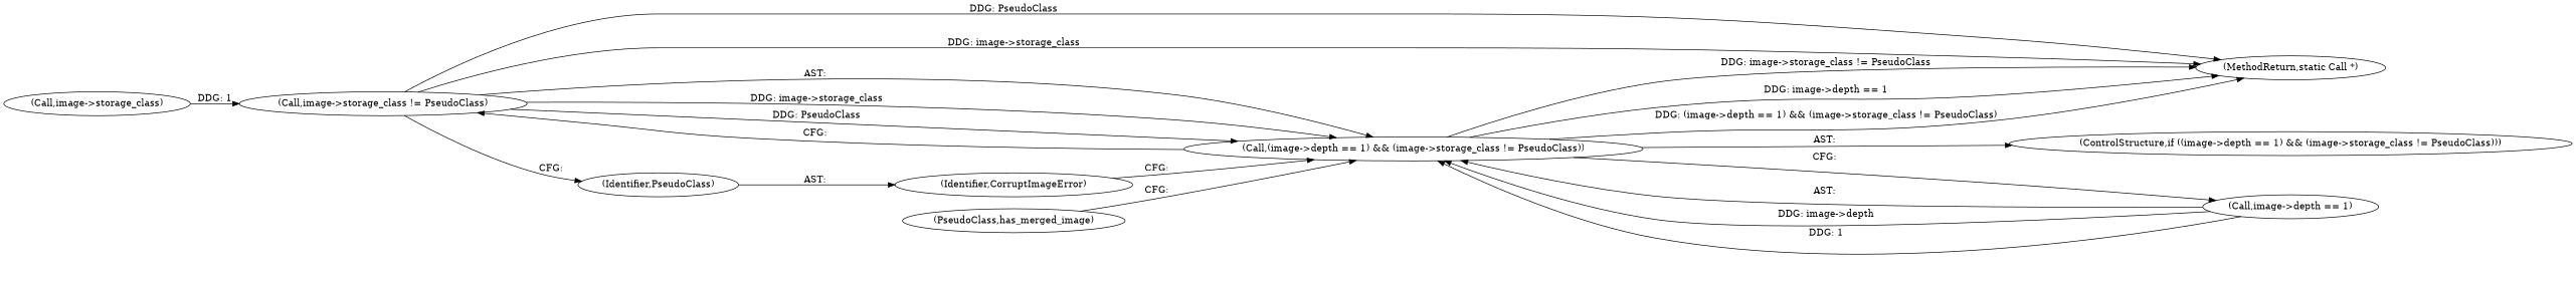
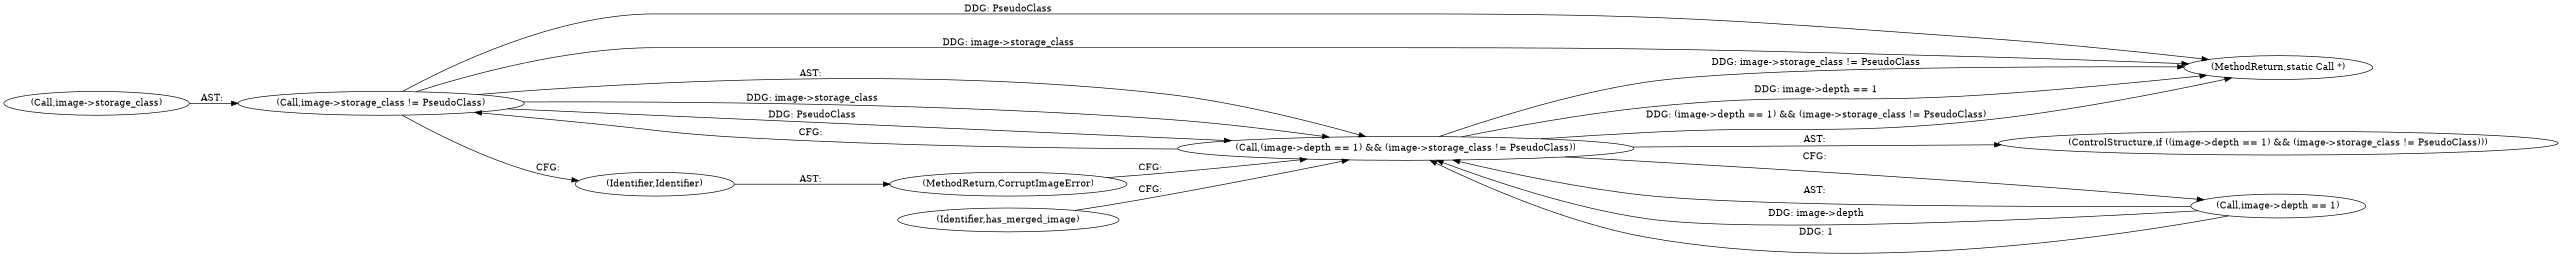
  digraph {
    rankdir=LR
    n1 [label="(Call,image->storage_class != PseudoClass)"]
    n2 [label="(Call,(image->depth == 1) && (image->storage_class != PseudoClass))"]
    n3 [label="(MethodReturn,static Call *)"]
-   n4 [label="(Identifier,PseudoClass)"]
+   n4 [label="(Identifier,Identifier)"]
    n5 [label="(ControlStructure,if ((image->depth == 1) && (image->storage_class != PseudoClass)))"]
    n6 [label="(Call,image->depth == 1)"]
-   n7 [label="(Identifier,CorruptImageError)"]
+   n7 [label="(MethodReturn,CorruptImageError)"]
    n8 [label="(Call,image->storage_class)"]
-   n9 [label="(PseudoClass,has_merged_image)"]
+   n9 [label="(Identifier,has_merged_image)"]
    n1 -> n2 [label="AST: "]
    n1 -> n2 [label="DDG: image->storage_class"]
    n1 -> n2 [label="DDG: PseudoClass"]
    n1 -> n3 [label="DDG: PseudoClass"]
    n1 -> n3 [label="DDG: image->storage_class"]
    n1 -> n4 [label="CFG: "]
    n2 -> n1 [label="CFG: "]
    n2 -> n3 [label="DDG: image->storage_class != PseudoClass"]
    n2 -> n3 [label="DDG: image->depth == 1"]
    n2 -> n3 [label="DDG: (image->depth == 1) && (image->storage_class != PseudoClass)"]
    n2 -> n5 [label="AST: "]
    n2 -> n6 [label="CFG: "]
    n4 -> n7 [label="AST: "]
    n6 -> n2 [label="AST: "]
    n6 -> n2 [label="DDG: image->depth"]
    n6 -> n2 [label="DDG: 1"]
    n7 -> n2 [label="CFG: "]
-   n8 -> n1 [label="DDG: 1"]
+   n8 -> n1 [label="AST: "]
    n9 -> n2 [label="CFG: "]
  }
